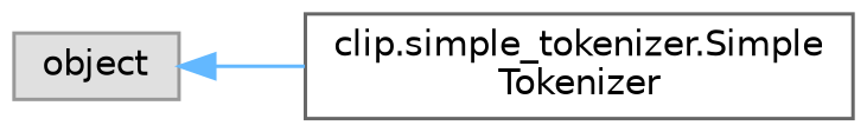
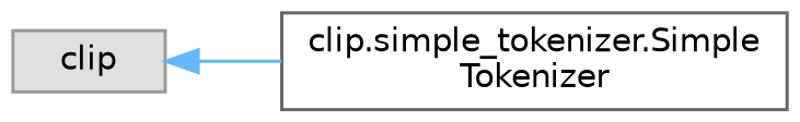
  digraph {
    rankdir=LR
    node [fontname=Helvetica fontsize=10 shape=box style=filled]
-   n1 [color=grey60 fillcolor="#E0E0E0" height=0.2 label=object width=0.4]
+   n1 [color=grey60 fillcolor="#E0E0E0" height=0.2 label=clip width=0.4]
    n2 [color=grey40 fillcolor=white height=0.2 label="clip.simple_tokenizer.Simple\lTokenizer" width=0.4]
    n1 -> n2 [color=steelblue1 dir=back fontname=Helvetica fontsize=10 labelfontname=Helvetica labelfontsize=10 style=solid]
  }
